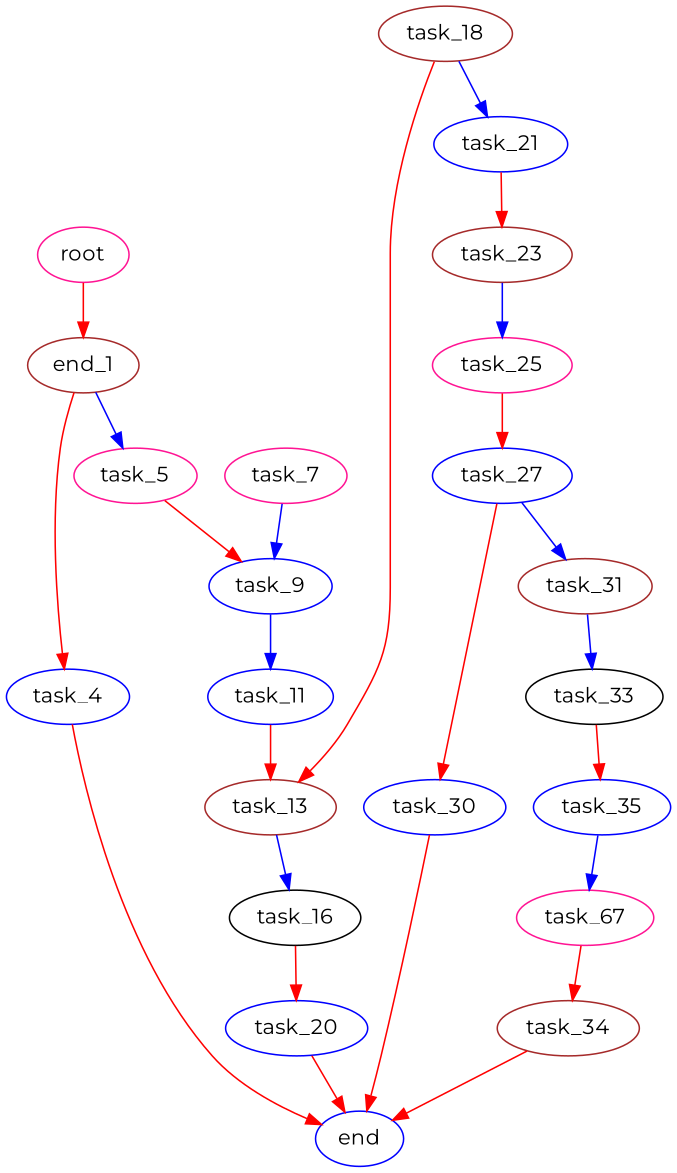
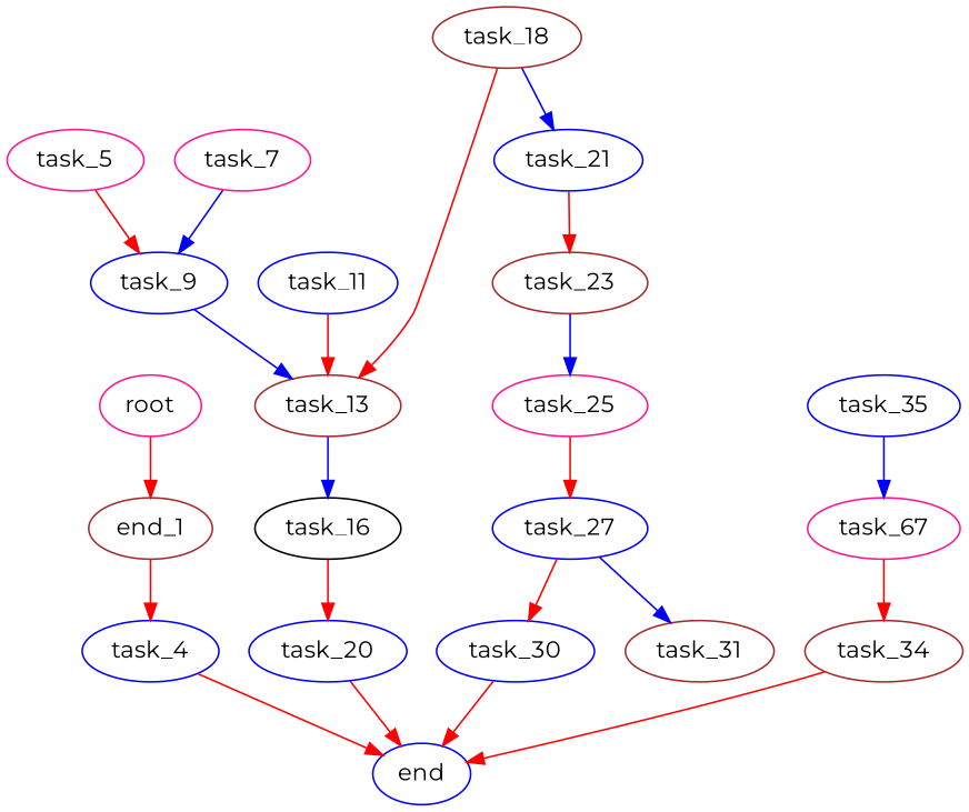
  digraph {
    fontname=Montserrat
    node [color=blue fontname=Montserrat]
    edge [color=red fontname=Montserrat]
    root [color=deeppink]
    n2 [color=brown label=end_1]
    task_4
    task_5 [color=deeppink]
    end
    task_9
    task_7 [color=deeppink]
    task_11
    task_13 [color=brown]
    task_16 [color=black]
    task_20
    task_18 [color=brown]
    task_21
    task_23 [color=brown]
    task_25 [color=deeppink]
    task_27
    task_30
    task_31 [color=brown]
-   task_33 [color=black]
    task_35
    n21 [color=deeppink label=task_67]
    n22 [color=brown label=task_34]
    root -> n2
    n2 -> task_4
-   n2 -> task_5 [color=blue]
    task_4 -> end
    task_5 -> task_9
-   task_9 -> task_11 [color=blue]
+   task_9 -> task_13 [color=blue]
    task_7 -> task_9 [color=blue]
    task_11 -> task_13
    task_13 -> task_16 [color=blue]
    task_16 -> task_20
    task_20 -> end
    task_18 -> task_13
    task_18 -> task_21 [color=blue]
    task_21 -> task_23
    task_23 -> task_25 [color=blue]
    task_25 -> task_27
    task_27 -> task_30
    task_27 -> task_31 [color=blue]
    task_30 -> end
-   task_31 -> task_33 [color=blue]
-   task_33 -> task_35
    task_35 -> n21 [color=blue]
    n21 -> n22
    n22 -> end
  }
